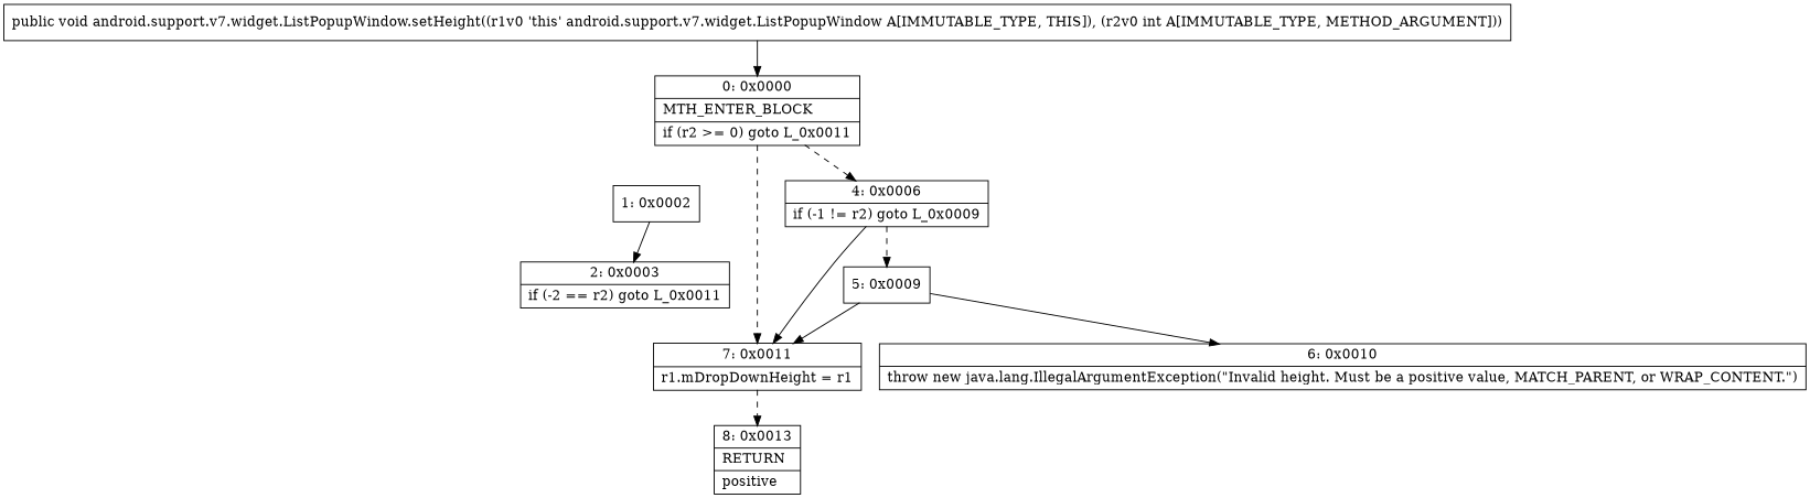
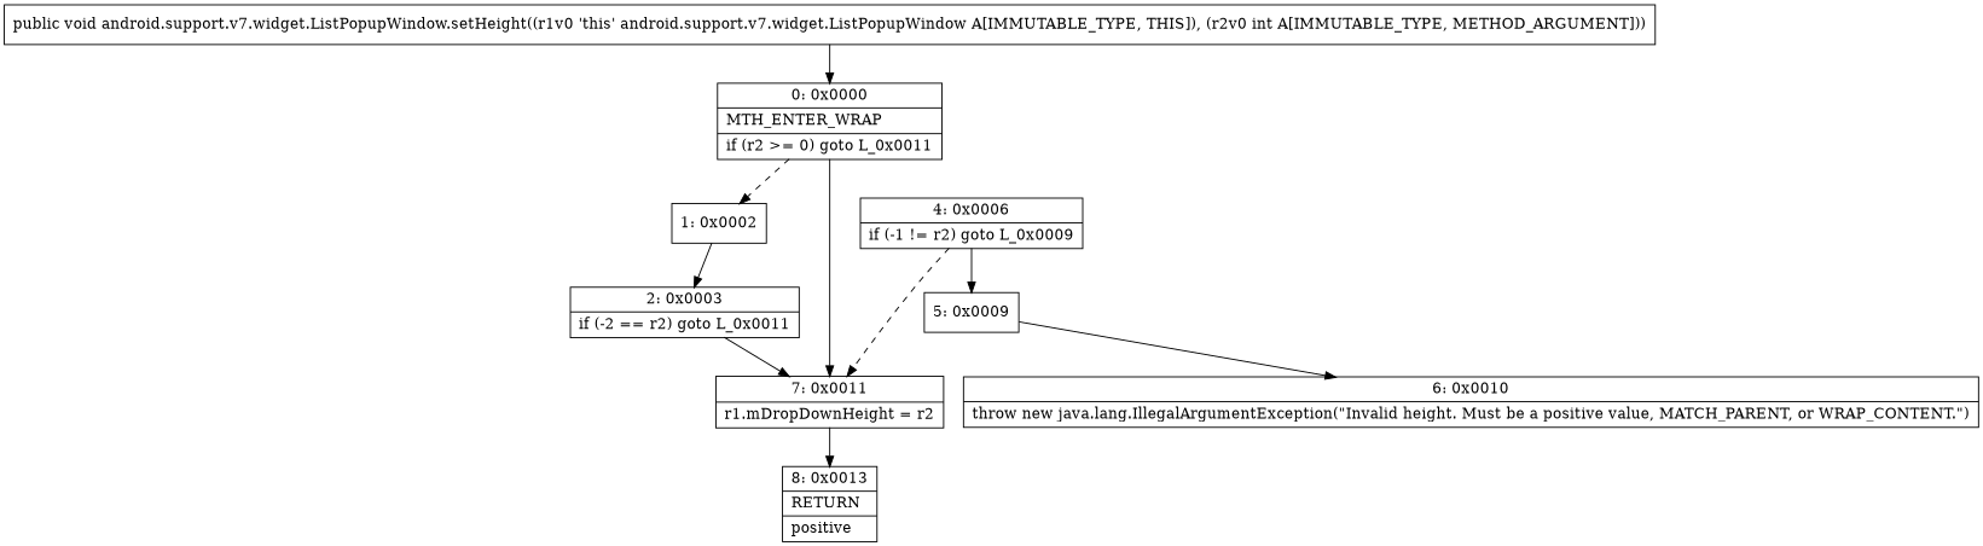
  digraph {
    node [shape=record]
-   n1 [label="{0\:\ 0x0000|MTH_ENTER_BLOCK\l|if (r2 \>= 0) goto L_0x0011\l}"]
+   n1 [label="{0\:\ 0x0000|MTH_ENTER_WRAP\l|if (r2 \>= 0) goto L_0x0011\l}"]
    n2 [label="{1\:\ 0x0002}"]
-   n3 [label="{7\:\ 0x0011|r1.mDropDownHeight = r1\l}"]
+   n3 [label="{7\:\ 0x0011|r1.mDropDownHeight = r2\l}"]
    n4 [label="{2\:\ 0x0003|if (\-2 == r2) goto L_0x0011\l}"]
    n5 [label="{8\:\ 0x0013|RETURN\l|positive\l}"]
    n6 [label="{4\:\ 0x0006|if (\-1 != r2) goto L_0x0009\l}"]
    n7 [label="{5\:\ 0x0009}"]
    n8 [label="{6\:\ 0x0010|throw new java.lang.IllegalArgumentException(\"Invalid height. Must be a positive value, MATCH_PARENT, or WRAP_CONTENT.\")\l}"]
    n9 [label="{public void android.support.v7.widget.ListPopupWindow.setHeight((r1v0 'this' android.support.v7.widget.ListPopupWindow A[IMMUTABLE_TYPE, THIS]), (r2v0 int A[IMMUTABLE_TYPE, METHOD_ARGUMENT])) }"]
-   n1 -> n6 [style=dashed]
-   n1 -> n3 [style=dashed]
+   n1 -> n2 [style=dashed]
+   n1 -> n3
    n2 -> n4
-   n3 -> n5 [style=dashed]
-   n7 -> n3
-   n6 -> n3 [style=solid]
-   n6 -> n7 [style=dashed]
+   n3 -> n5
+   n4 -> n3
+   n6 -> n3 [style=dashed]
+   n6 -> n7
    n7 -> n8
    n9 -> n1
  }
